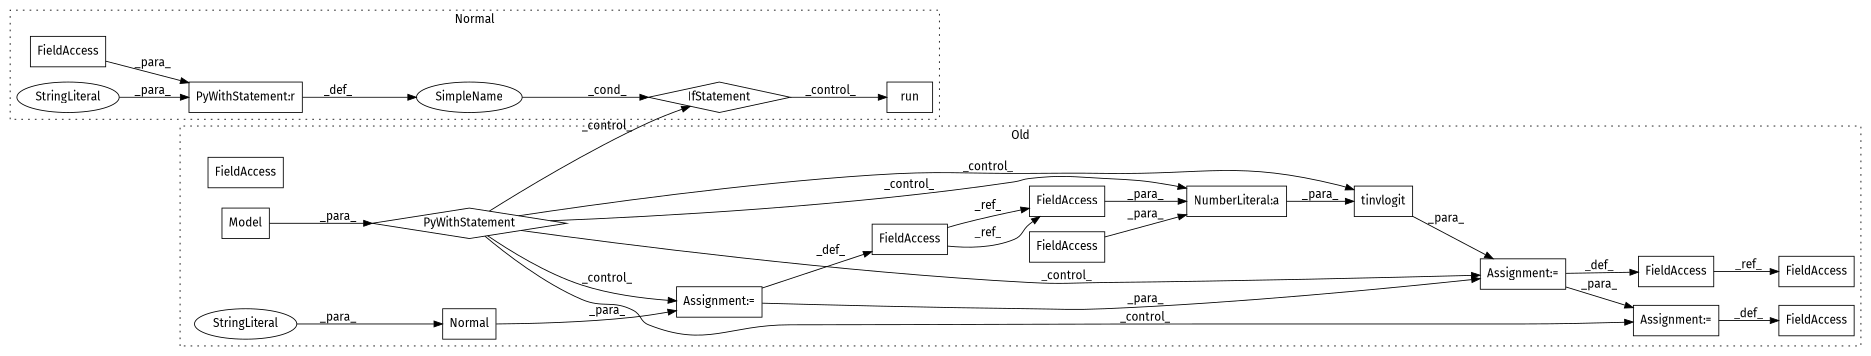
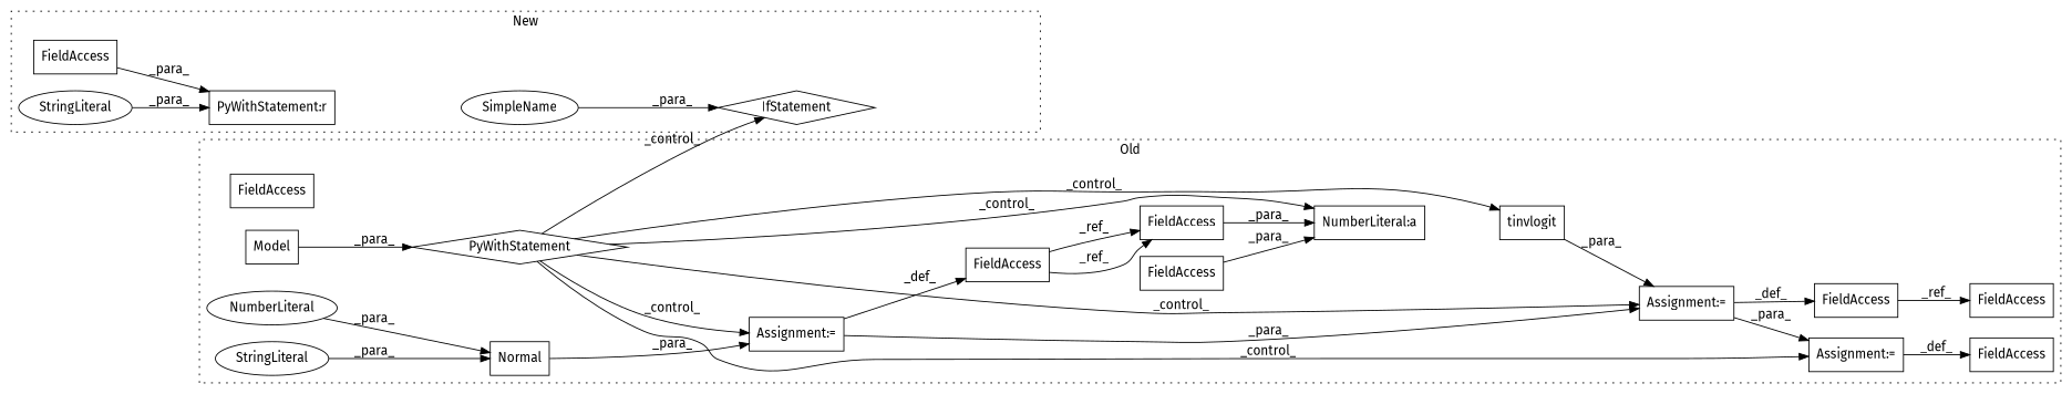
  digraph {
    fontname="Fira Sans"
    rankdir=LR
    node [a=22 fontname="Fira Sans" l=1 s=827 shape=box]
    edge [fontname="Fira Sans"]
    n1 [a=32 l="7,2" label=Normal s="747,801"]
    n2 [l=7 label=FieldAccess s=739]
    n3 [label=FieldAccess s=811]
    n4 [label=FieldAccess s=859]
    n5 [label=FieldAccess s=875]
    n6 [l=7 label=FieldAccess]
    n7 [a=32 l="10,1" label=tinvlogit s="813,850"]
    n8 [a=27 l=3 label="NumberLiteral:a" s=834]
+   n9 [a=34 label=NumberLiteral s=764 shape=ellipse]
    n10 [a=104 l="10,2" label=PyWithStatement s="714,729" shape=diamond]
    n11 [a=45 l=9 label=StringLiteral s=754 shape=ellipse]
    n12 [l=10 label=FieldAccess s=837]
    n13 [a=32 l=7 label=Model s=701]
    n14 [a=7 label="Assignment:=" s=746]
    n15 [a=7 label="Assignment:=" s=860]
    n16 [a=7 label="Assignment:=" s=812]
    n17 [l=7 label=FieldAccess]
    n18 [a=25 l="4,2" label=IfStatement s="1110,1136" shape=diamond]
    n19 [a=27 l=4 label="PyWithStatement:r" s=1122]
-   n20 [a=32 l=5 label=run s=1146]
    n21 [l=8 label=FieldAccess s=1114]
    n22 [a=42 label=SimpleName shape=ellipse l="" s=""]
    n23 [a=45 l=10 label=StringLiteral s=1126 shape=ellipse]
    subgraph cluster_1 {
      label=Old
      style=dotted
      n1
      n2
      n3
      n4
      n5
      n6
      n7
      n8
+     n9
      n10
      n11
      n12
      n13
      n14
      n15
      n16
      n17
    }
    subgraph cluster_2 {
-     label=Normal
+     label=New
      style=dotted
      n18
      n19
-     n20
      n21
      n22
      n23
    }
    n1 -> n14 [label=_para_]
    n2 -> n17 [label=_ref_]
    n2 -> n17 [label=_ref_]
    n3 -> n5 [label=_ref_]
    n7 -> n16 [label=_para_]
-   n8 -> n7 [label=_para_]
+   n9 -> n1 [label=_para_]
    n10 -> n7 [label=_control_]
    n10 -> n8 [label=_control_]
    n10 -> n14 [label=_control_]
    n10 -> n15 [label=_control_]
    n10 -> n16 [label=_control_]
    n10 -> n18 [label=_control_]
    n11 -> n1 [label=_para_]
    n12 -> n8 [label=_para_]
    n13 -> n10 [label=_para_]
    n14 -> n2 [label=_def_]
    n14 -> n16 [label=_para_]
    n15 -> n4 [label=_def_]
    n16 -> n3 [label=_def_]
    n16 -> n15 [label=_para_]
    n17 -> n8 [label=_para_]
-   n18 -> n20 [label=_control_]
-   n19 -> n22 [label=_def_]
    n21 -> n19 [label=_para_]
-   n22 -> n18 [label=_cond_]
+   n22 -> n18 [label=_para_]
    n23 -> n19 [label=_para_]
  }
